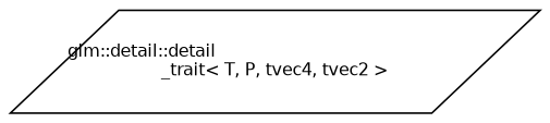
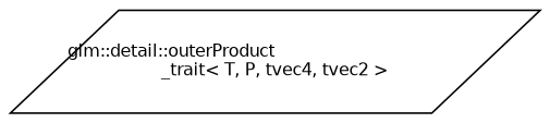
  digraph {
    rankdir=LR
-   n1 [color=black fillcolor=white fontname=Helvetica fontsize=10 height=0.2 label="glm::detail::detail\l_trait\< T, P, tvec4, tvec2 \>" shape=parallelogram style=filled width=0.4]
+   n1 [color=black fillcolor=white fontname=Helvetica fontsize=10 height=0.2 label="glm::detail::outerProduct\l_trait\< T, P, tvec4, tvec2 \>" shape=parallelogram style=filled width=0.4]
  }
